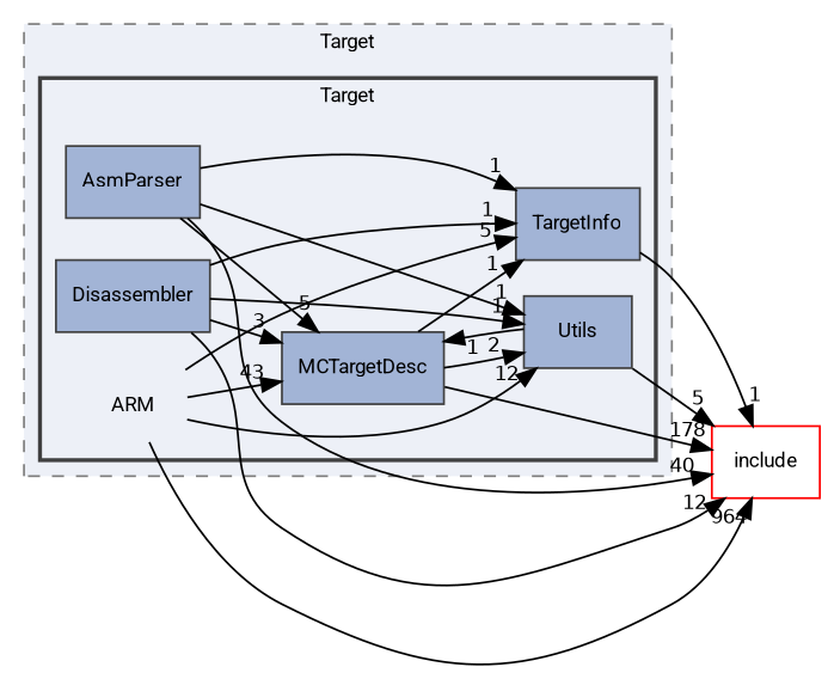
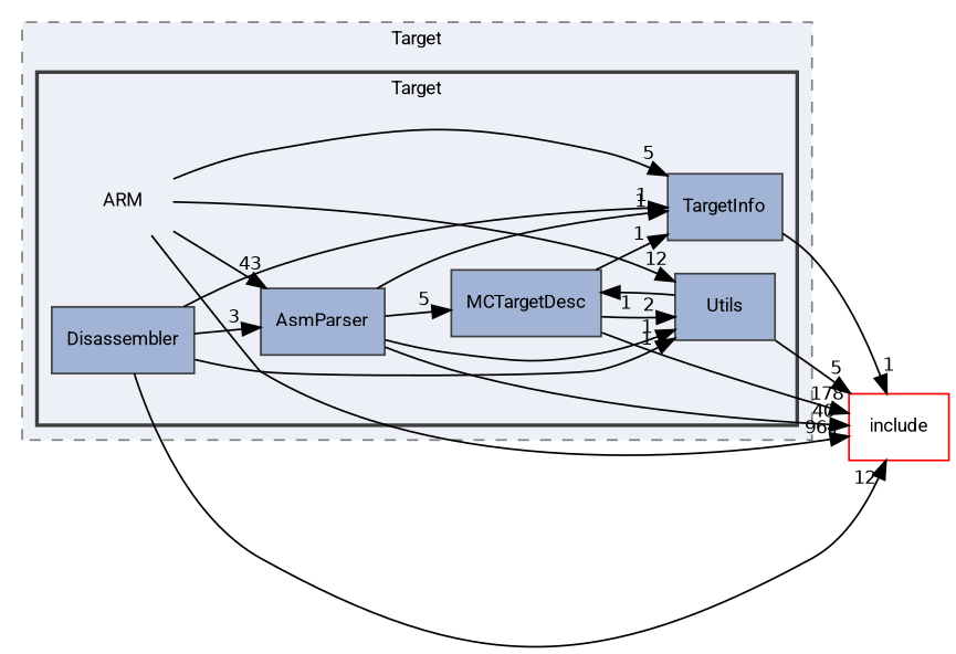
  digraph {
    compound=true
    rankdir=LR
    fontname=Roboto
    node [fontname=Roboto fontsize=10 shape=box color=grey25 fillcolor="#a2b4d6" style="filled,"]
    edge [fontname=Roboto fontsize=10 headlabel=1 labeldistance=1.5 labelfontname=Helvetica labelfontsize=10]
    n1 [label=ARM shape=plaintext color="" fillcolor="" style=""]
    n2 [label=AsmParser]
    n3 [label=Disassembler]
    n4 [label=MCTargetDesc]
    n5 [label=TargetInfo]
    n6 [label=Utils]
    n7 [color=red fillcolor="#edf0f7" label=include style=""]
    subgraph cluster_1 {
      bgcolor="#edf0f7"
      fontsize=10
      label=Target
      pencolor=grey50
      style="filled,dashed,"
      subgraph cluster_2 {
        bgcolor="#edf0f7"
        fontsize=10
        pencolor=grey25
        style="filled,bold,"
        n1
        n2
        n3
        n4
        n5
        n6
      }
    }
-   n1 -> n4 [headlabel=43]
+   n1 -> n2 [headlabel=43]
    n1 -> n5 [headlabel=5]
    n1 -> n6 [headlabel=12]
    n1 -> n7 [headlabel=964]
    n2 -> n4 [headlabel=5]
    n2 -> n5
    n2 -> n6
    n2 -> n7 [headlabel=40]
-   n3 -> n4 [headlabel=3]
+   n3 -> n2 [headlabel=3]
    n3 -> n5
    n3 -> n6
    n3 -> n7 [headlabel=12]
    n4 -> n5
    n4 -> n6 [headlabel=2]
    n4 -> n7 [headlabel=178]
    n5 -> n7
    n6 -> n4
    n6 -> n7 [headlabel=5]
  }
